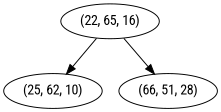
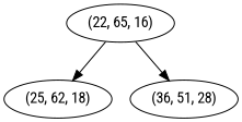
  digraph {
    fontname="Roboto Condensed"
    node [fontname="Roboto Condensed"]
    edge [fontname="Roboto Condensed"]
    "(22, 65, 16)"
-   "(25, 62, 18)" [label="(25, 62, 10)"]
-   "(36, 51, 28)" [label="(66, 51, 28)"]
+   "(25, 62, 18)"
+   "(36, 51, 28)"
    "(22, 65, 16)" -> "(25, 62, 18)"
    "(22, 65, 16)" -> "(36, 51, 28)"
  }
